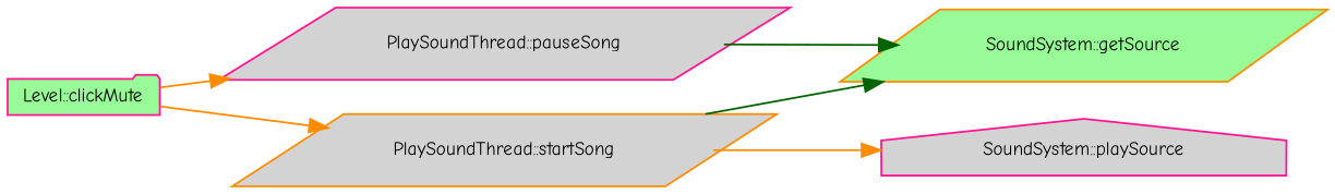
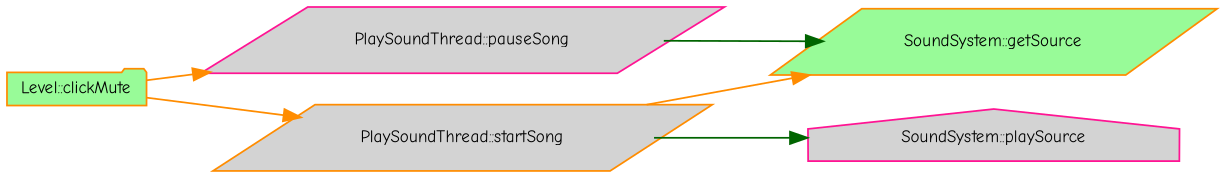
  digraph {
    fontname="Comic Neue"
    rankdir=LR
    node [color=darkorange fillcolor=lightgrey fontname="Comic Neue" fontsize=10 shape=parallelogram style=filled]
    edge [color=darkorange fontname="Comic Neue" fontsize=10 labelfontname=Helvetica labelfontsize=10 style=solid]
-   n1 [color=deeppink fillcolor=palegreen fontcolor=black height=0.2 label="Level::clickMute" shape=folder width=0.4]
+   n1 [fillcolor=palegreen fontcolor=black height=0.2 label="Level::clickMute" shape=folder width=0.4]
    n2 [height=0.2 label="PlaySoundThread::startSong" width=0.4]
    n3 [color=deeppink height=0.2 label="PlaySoundThread::pauseSong" width=0.4]
    n4 [fillcolor=palegreen height=0.2 label="SoundSystem::getSource" width=0.4]
    n5 [color=deeppink height=0.2 label="SoundSystem::playSource" shape=house width=0.4]
    n1 -> n2
    n1 -> n3
-   n2 -> n4 [color=darkgreen]
-   n2 -> n5
+   n2 -> n4
+   n2 -> n5 [color=darkgreen]
    n3 -> n4 [color=darkgreen]
  }
